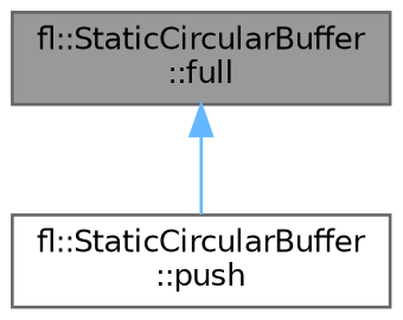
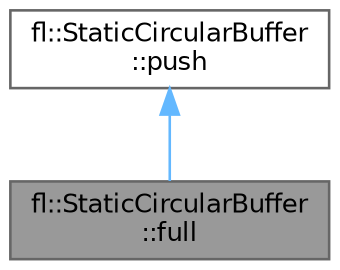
  digraph {
    rankdir=TB
    node [fontname=Helvetica fontsize=10 shape=box style=filled]
    n1 [color=gray40 fillcolor=grey60 fontcolor=black height=0.2 label="fl::StaticCircularBuffer\l::full" width=0.4]
    n2 [color=grey40 fillcolor=white height=0.2 label="fl::StaticCircularBuffer\l::push" width=0.4]
-   n1 -> n2 [color=steelblue1 dir=back fontname=Helvetica fontsize=10 labelfontname=Helvetica labelfontsize=10 style=solid]
+   n2 -> n1 [color=steelblue1 dir=back fontname=Helvetica fontsize=10 labelfontname=Helvetica labelfontsize=10 style=solid]
  }
